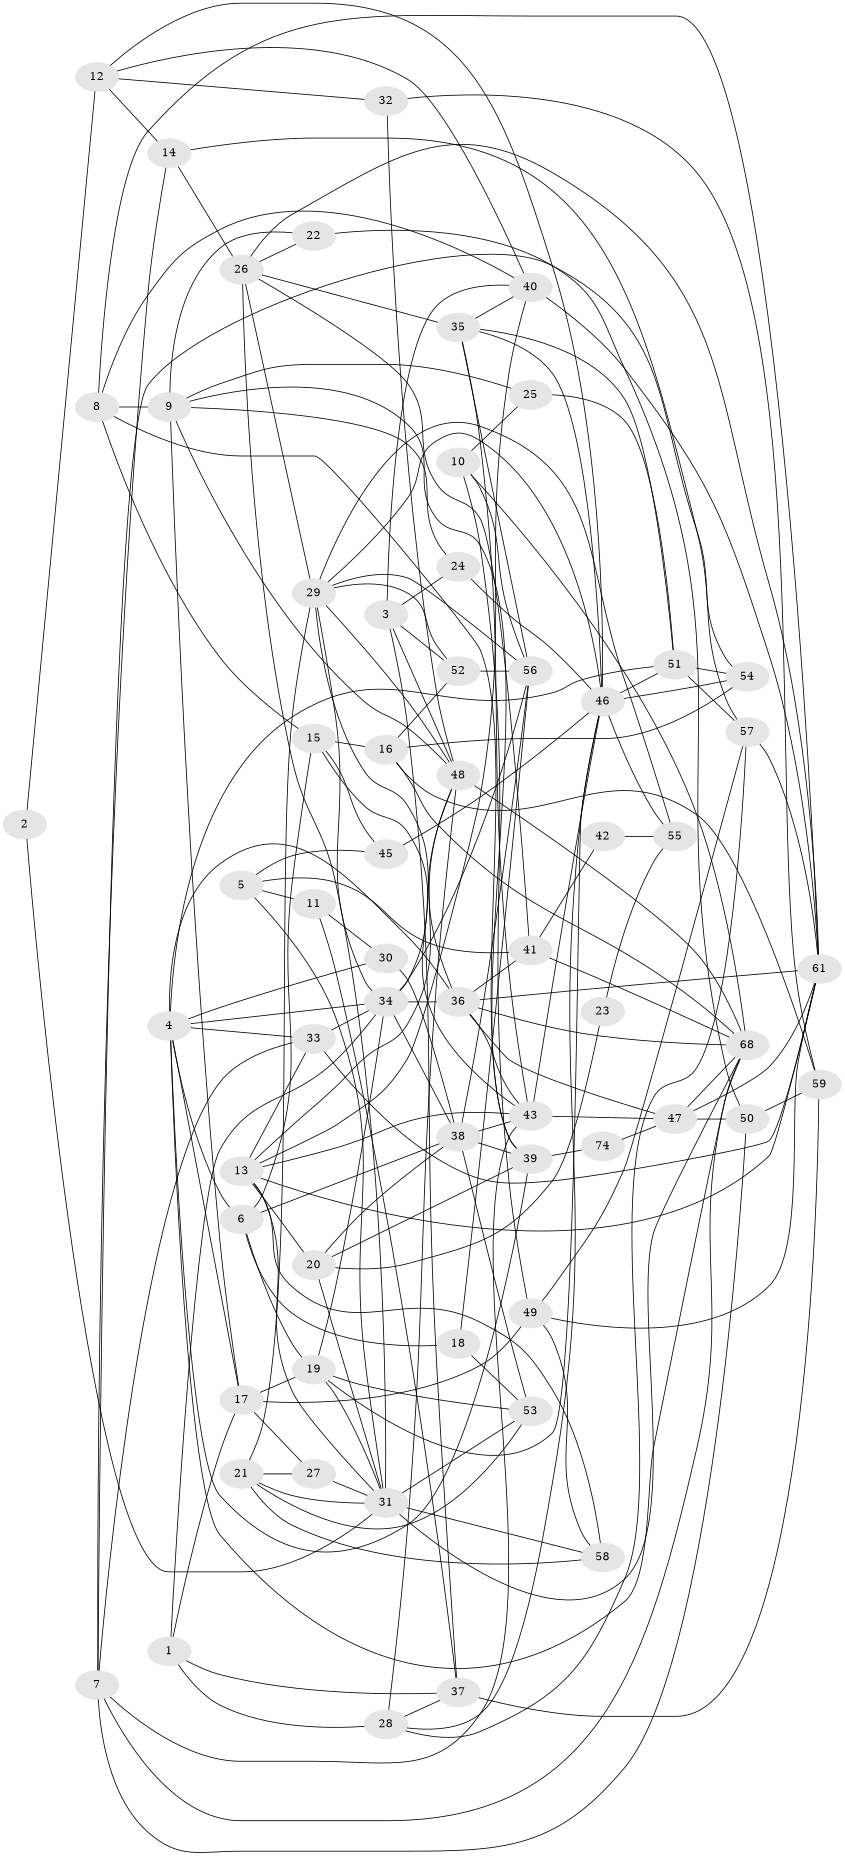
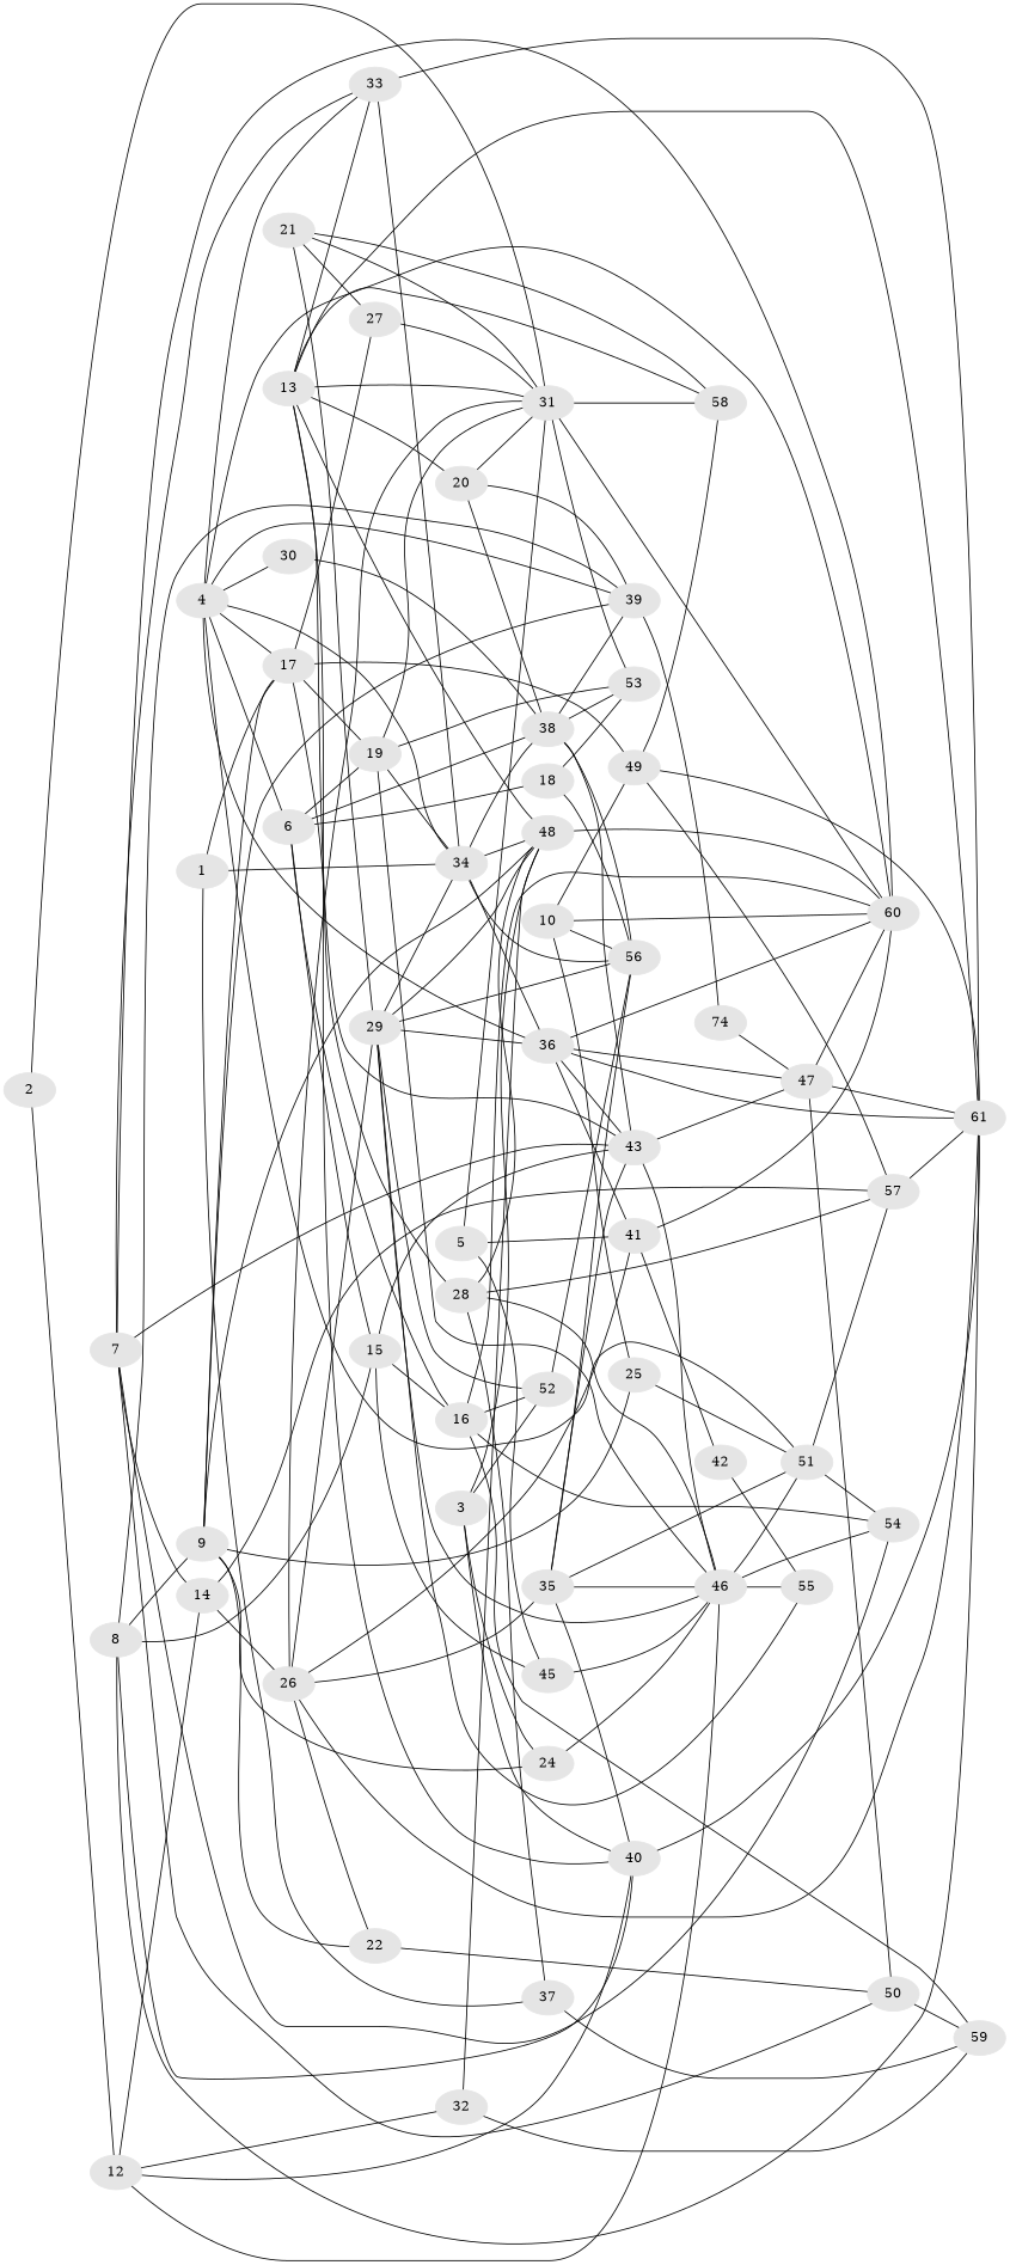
  graph {
    rankdir=LR
    node [color=gray90 style=filled]
    edge [weight=1.0]
    1
    17
    28
    34
    37
    19
    49
    27
    48
    57
    46
    36
    38
    56
    59
    2
    12
    31
    40
    14
    32
-   60 [label=68]
+   60
    58
    53
    3
    24
    52
    61
    4
    6
    30
    33
    39
    51
    15
    16
    18
    41
    43
    47
    n41 [label=74]
    54
    5
-   11
    45
    42
    7
    50
    26
    8
    9
    22
    25
    10
    55
    13
    20
-   23
    29
    35
    21
    1 -- 17
-   1 -- 28
+   17 -- 28
    1 -- 34
    1 -- 37
    17 -- 19
    17 -- 49
    17 -- 27
    28 -- 37
    28 -- 48
    28 -- 57
    28 -- 46
    34 -- 48 [weight=2.0]
    34 -- 36
    34 -- 38 [weight=2.0]
    34 -- 56
    37 -- 59
    19 -- 34
    19 -- 46
    19 -- 31
    19 -- 53
    49 -- 57
    49 -- 58
    49 -- 61 [weight=2.0]
    27 -- 31
    48 -- 60
    57 -- 61
    46 -- 51
    46 -- 54
    46 -- 55
    36 -- 60 [weight=2.0]
    36 -- 61
    36 -- 41
    36 -- 43
    36 -- 47
    38 -- 56
    38 -- 53
    38 -- 39 [weight=2.0]
    38 -- 43 [weight=2.0]
    2 -- 12
    2 -- 31
    12 -- 46
    12 -- 40
    12 -- 14
    12 -- 32
    31 -- 60
    31 -- 58 [weight=2.0]
    31 -- 53
    40 -- 61
    14 -- 57
    14 -- 26
    32 -- 48 [weight=2.0]
    32 -- 59
-   3 -- 37
    3 -- 48
    3 -- 40
    3 -- 24
    3 -- 52
    24 -- 46
    52 -- 56
    4 -- 17
    4 -- 34
    4 -- 36
    4 -- 60
    4 -- 6
    4 -- 30
    4 -- 33
    4 -- 39
    4 -- 51
    6 -- 19
    6 -- 38
    6 -- 15 [weight=2.0]
+   6 -- 16
    6 -- 18
    30 -- 38
    33 -- 34
    33 -- 61
    39 -- n41
    51 -- 57
    51 -- 54
    15 -- 16
    15 -- 43
    15 -- 45
    16 -- 59
    16 -- 60
    16 -- 52
    16 -- 54
    18 -- 56
    18 -- 53
    41 -- 60
    41 -- 42
    43 -- 46
    43 -- 47
    47 -- 60
    47 -- 61
    47 -- 50
    n41 -- 47
    5 -- 31
    5 -- 41
-   5 -- 11
    5 -- 45
-   11 -- 37
-   11 -- 30
    45 -- 46
    42 -- 55 [weight=2.0]
    7 -- 14
    7 -- 60
    7 -- 33
    7 -- 43
    7 -- 54
    7 -- 50
    50 -- 59
    26 -- 31
    26 -- 61
    26 -- 41
    26 -- 22
    26 -- 29
    26 -- 35
    8 -- 40
    8 -- 61
    8 -- 39
    8 -- 15
    8 -- 9
    9 -- 17
    9 -- 48
    9 -- 24
    9 -- 39
    9 -- 22
    9 -- 25
    22 -- 50
    25 -- 51
    10 -- 49
    10 -- 56
    10 -- 60 [weight=2.0]
    10 -- 25
    13 -- 48
    13 -- 31
    13 -- 40
    13 -- 58
    13 -- 61
    13 -- 33
    13 -- 43
    13 -- 20
    20 -- 38
    20 -- 31
    20 -- 39
-   20 -- 23
-   23 -- 55
    29 -- 34
    29 -- 48
    29 -- 46
    29 -- 36
    29 -- 56
    29 -- 52
    29 -- 55
    35 -- 46
    35 -- 56
    35 -- 40
    35 -- 51 [weight=2.0]
    35 -- 43
    21 -- 27 [weight=2.0]
    21 -- 31
    21 -- 58
-   21 -- 53
    21 -- 29 [weight=2.0]
  }
